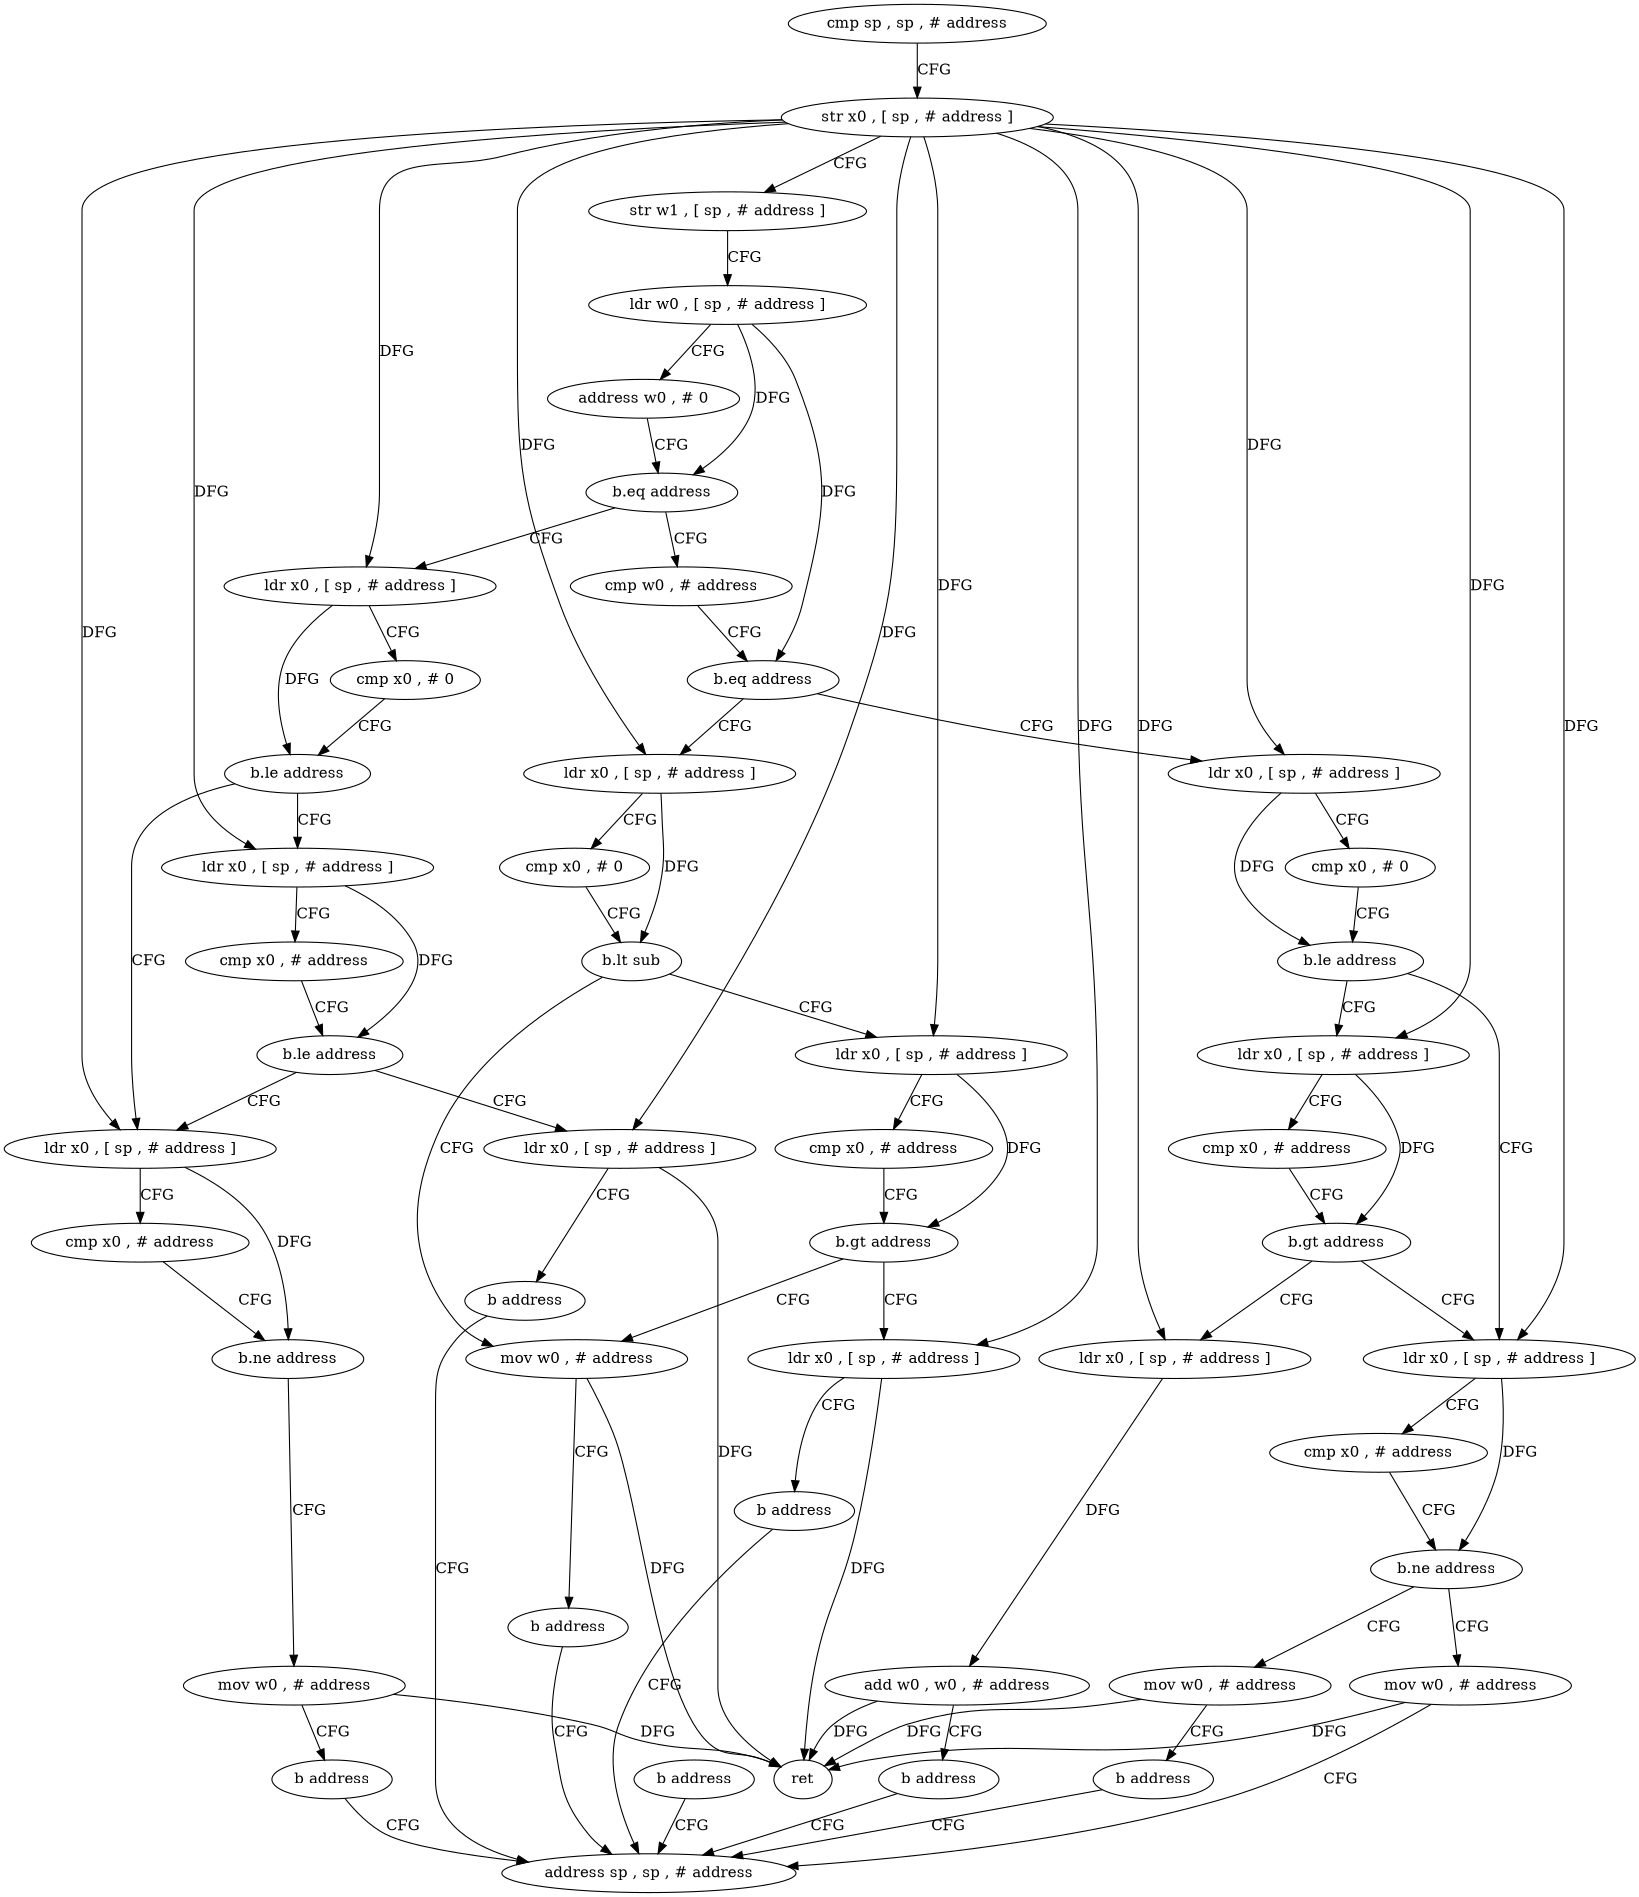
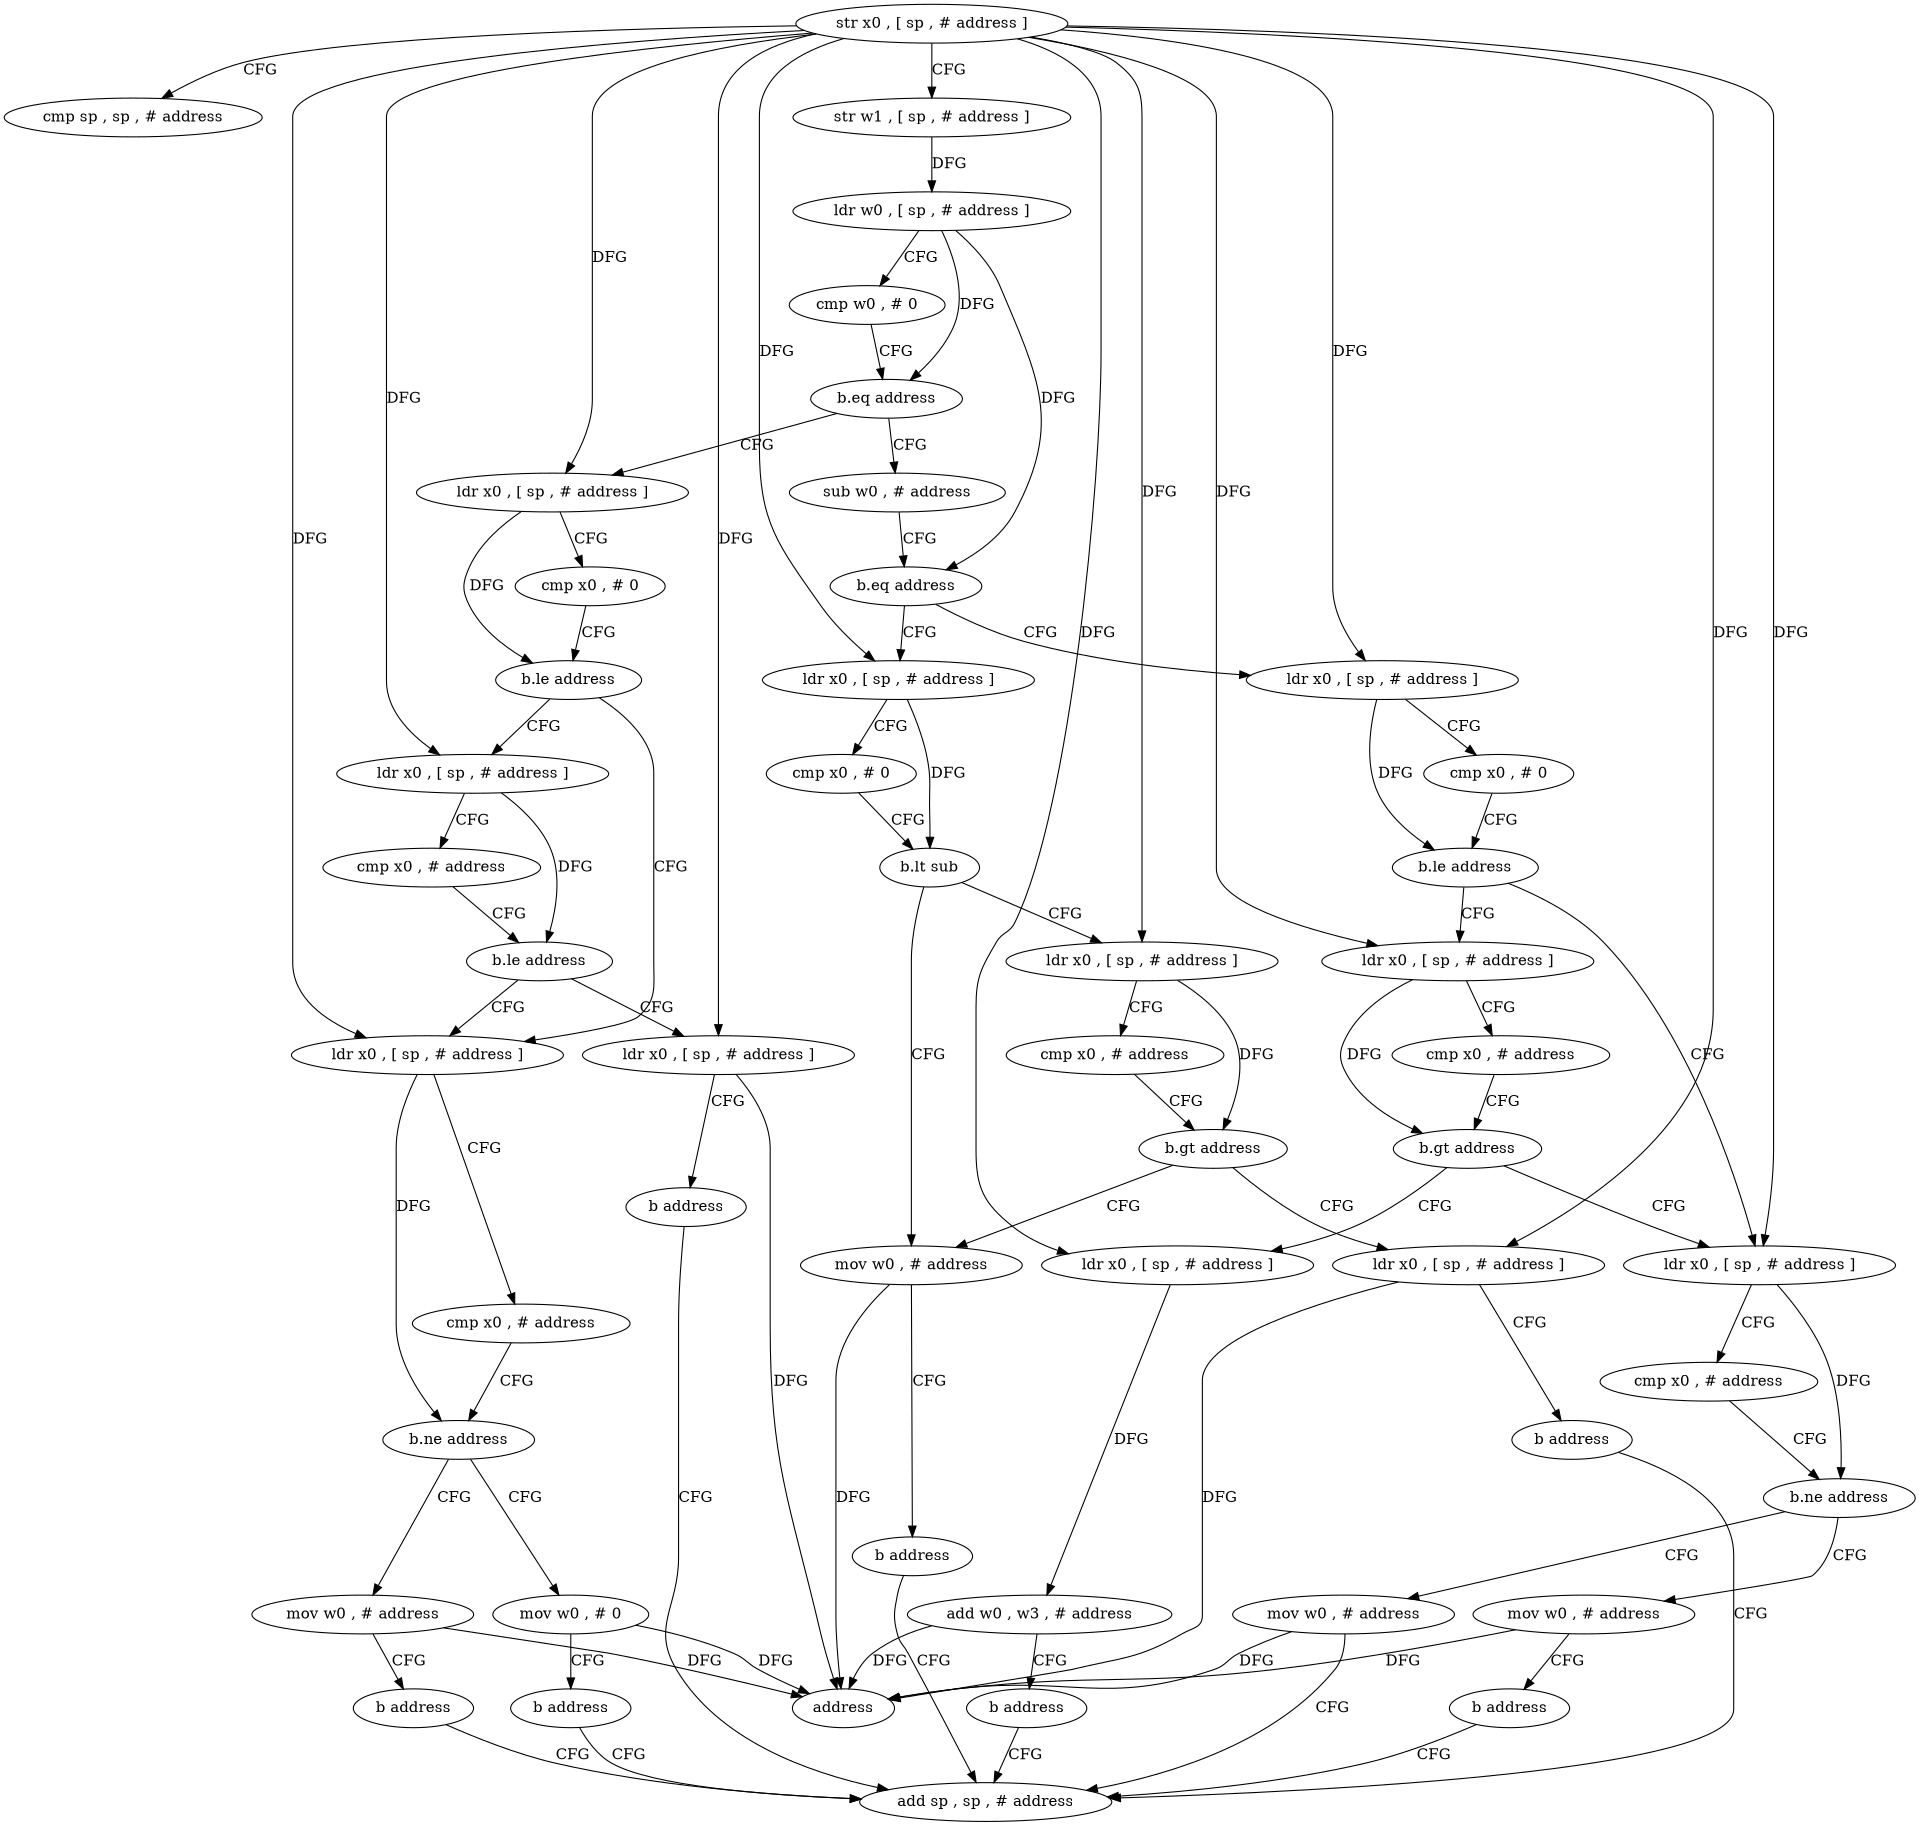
  digraph {
    fontname="DejaVu Serif"
    node [fontname="DejaVu Serif"]
    edge [fontname="DejaVu Serif"]
    n1 [label="cmp sp , sp , # address"]
    n2 [label="str x0 , [ sp , # address ]"]
    n3 [label="str w1 , [ sp , # address ]"]
    n4 [label="ldr x0 , [ sp , # address ]"]
    n5 [label="ldr x0 , [ sp , # address ]"]
    n6 [label="ldr x0 , [ sp , # address ]"]
    n7 [label="ldr x0 , [ sp , # address ]"]
    n8 [label="ldr x0 , [ sp , # address ]"]
    n9 [label="ldr x0 , [ sp , # address ]"]
    n10 [label="ldr x0 , [ sp , # address ]"]
    n11 [label="ldr x0 , [ sp , # address ]"]
    n12 [label="ldr x0 , [ sp , # address ]"]
    n13 [label="ldr x0 , [ sp , # address ]"]
    n14 [label="ldr x0 , [ sp , # address ]"]
    n15 [label="ldr w0 , [ sp , # address ]"]
    n16 [label="cmp x0 , # 0"]
    n17 [label="b.le address"]
    n18 [label="cmp x0 , # address"]
    n19 [label="b.ne address"]
    n20 [label="cmp x0 , # address"]
    n21 [label="b.le address"]
    n22 [label="cmp x0 , # 0"]
    n23 [label="b.le address"]
    n24 [label="cmp x0 , # 0"]
    n25 [label="b.lt sub"]
-   n26 [label=ret]
+   n26 [label=address]
    n27 [label="b address"]
    n28 [label="cmp x0 , # address"]
    n29 [label="b.ne address"]
    n30 [label="cmp x0 , # address"]
    n31 [label="b.gt address"]
    n32 [label="cmp x0 , # address"]
    n33 [label="b.gt address"]
-   n34 [label="add w0 , w0 , # address"]
+   n34 [label="add w0 , w3 , # address"]
    n35 [label="b address"]
-   n36 [label="address w0 , # 0"]
+   n36 [label="cmp w0 , # 0"]
    n37 [label="b.eq address"]
    n38 [label="b.eq address"]
-   n39 [label="cmp w0 , # address"]
+   n39 [label="sub w0 , # address"]
    n40 [label="mov w0 , # address"]
+   n41 [label="mov w0 , # 0"]
    n42 [label="mov w0 , # address"]
    n43 [label="b address"]
    n44 [label="b address"]
-   n45 [label="address sp , sp , # address"]
+   n45 [label="add sp , sp , # address"]
    n46 [label="mov w0 , # address"]
    n47 [label="mov w0 , # address"]
    n48 [label="b address"]
    n49 [label="b address"]
    n50 [label="b address"]
-   n1 -> n2 [label=CFG]
+   n2 -> n1 [label=CFG]
    n2 -> n3 [label=CFG]
    n2 -> n4 [label=DFG]
    n2 -> n5 [label=DFG]
    n2 -> n6 [label=DFG]
    n2 -> n7 [label=DFG]
    n2 -> n8 [label=DFG]
    n2 -> n9 [label=DFG]
    n2 -> n10 [label=DFG]
    n2 -> n11 [label=DFG]
    n2 -> n12 [label=DFG]
    n2 -> n13 [label=DFG]
    n2 -> n14 [label=DFG]
-   n3 -> n15 [label=CFG]
+   n3 -> n15 [label=DFG]
    n4 -> n16 [label=CFG]
    n4 -> n17 [label=DFG]
    n5 -> n18 [label=CFG]
    n5 -> n19 [label=DFG]
    n6 -> n20 [label=CFG]
    n6 -> n21 [label=DFG]
    n7 -> n22 [label=CFG]
    n7 -> n23 [label=DFG]
    n8 -> n24 [label=CFG]
    n8 -> n25 [label=DFG]
    n9 -> n26 [label=DFG]
    n9 -> n27 [label=CFG]
    n10 -> n28 [label=CFG]
    n10 -> n29 [label=DFG]
    n11 -> n30 [label=CFG]
    n11 -> n31 [label=DFG]
    n12 -> n32 [label=CFG]
    n12 -> n33 [label=DFG]
    n13 -> n34 [label=DFG]
    n14 -> n26 [label=DFG]
    n14 -> n35 [label=CFG]
    n15 -> n36 [label=CFG]
    n15 -> n37 [label=DFG]
    n15 -> n38 [label=DFG]
    n16 -> n17 [label=CFG]
    n17 -> n5 [label=CFG]
    n17 -> n6 [label=CFG]
    n18 -> n19 [label=CFG]
    n19 -> n40 [label=CFG]
+   n19 -> n41 [label=CFG]
    n20 -> n21 [label=CFG]
    n21 -> n5 [label=CFG]
    n21 -> n9 [label=CFG]
    n22 -> n23 [label=CFG]
    n23 -> n10 [label=CFG]
    n23 -> n11 [label=CFG]
    n24 -> n25 [label=CFG]
    n25 -> n12 [label=CFG]
    n25 -> n42 [label=CFG]
    n27 -> n45 [label=CFG]
    n28 -> n29 [label=CFG]
    n29 -> n46 [label=CFG]
    n29 -> n47 [label=CFG]
    n30 -> n31 [label=CFG]
    n31 -> n10 [label=CFG]
    n31 -> n13 [label=CFG]
    n32 -> n33 [label=CFG]
    n33 -> n14 [label=CFG]
    n33 -> n42 [label=CFG]
    n34 -> n26 [label=DFG]
    n34 -> n50 [label=CFG]
    n35 -> n45 [label=CFG]
    n36 -> n37 [label=CFG]
    n37 -> n4 [label=CFG]
    n37 -> n39 [label=CFG]
    n38 -> n7 [label=CFG]
    n38 -> n8 [label=CFG]
    n39 -> n38 [label=CFG]
    n40 -> n26 [label=DFG]
    n40 -> n43 [label=CFG]
+   n41 -> n26 [label=DFG]
+   n41 -> n44 [label=CFG]
    n42 -> n26 [label=DFG]
    n42 -> n48 [label=CFG]
    n43 -> n45 [label=CFG]
    n44 -> n45 [label=CFG]
    n46 -> n26 [label=DFG]
    n46 -> n45 [label=CFG]
    n47 -> n26 [label=DFG]
    n47 -> n49 [label=CFG]
    n48 -> n45 [label=CFG]
    n49 -> n45 [label=CFG]
    n50 -> n45 [label=CFG]
  }
